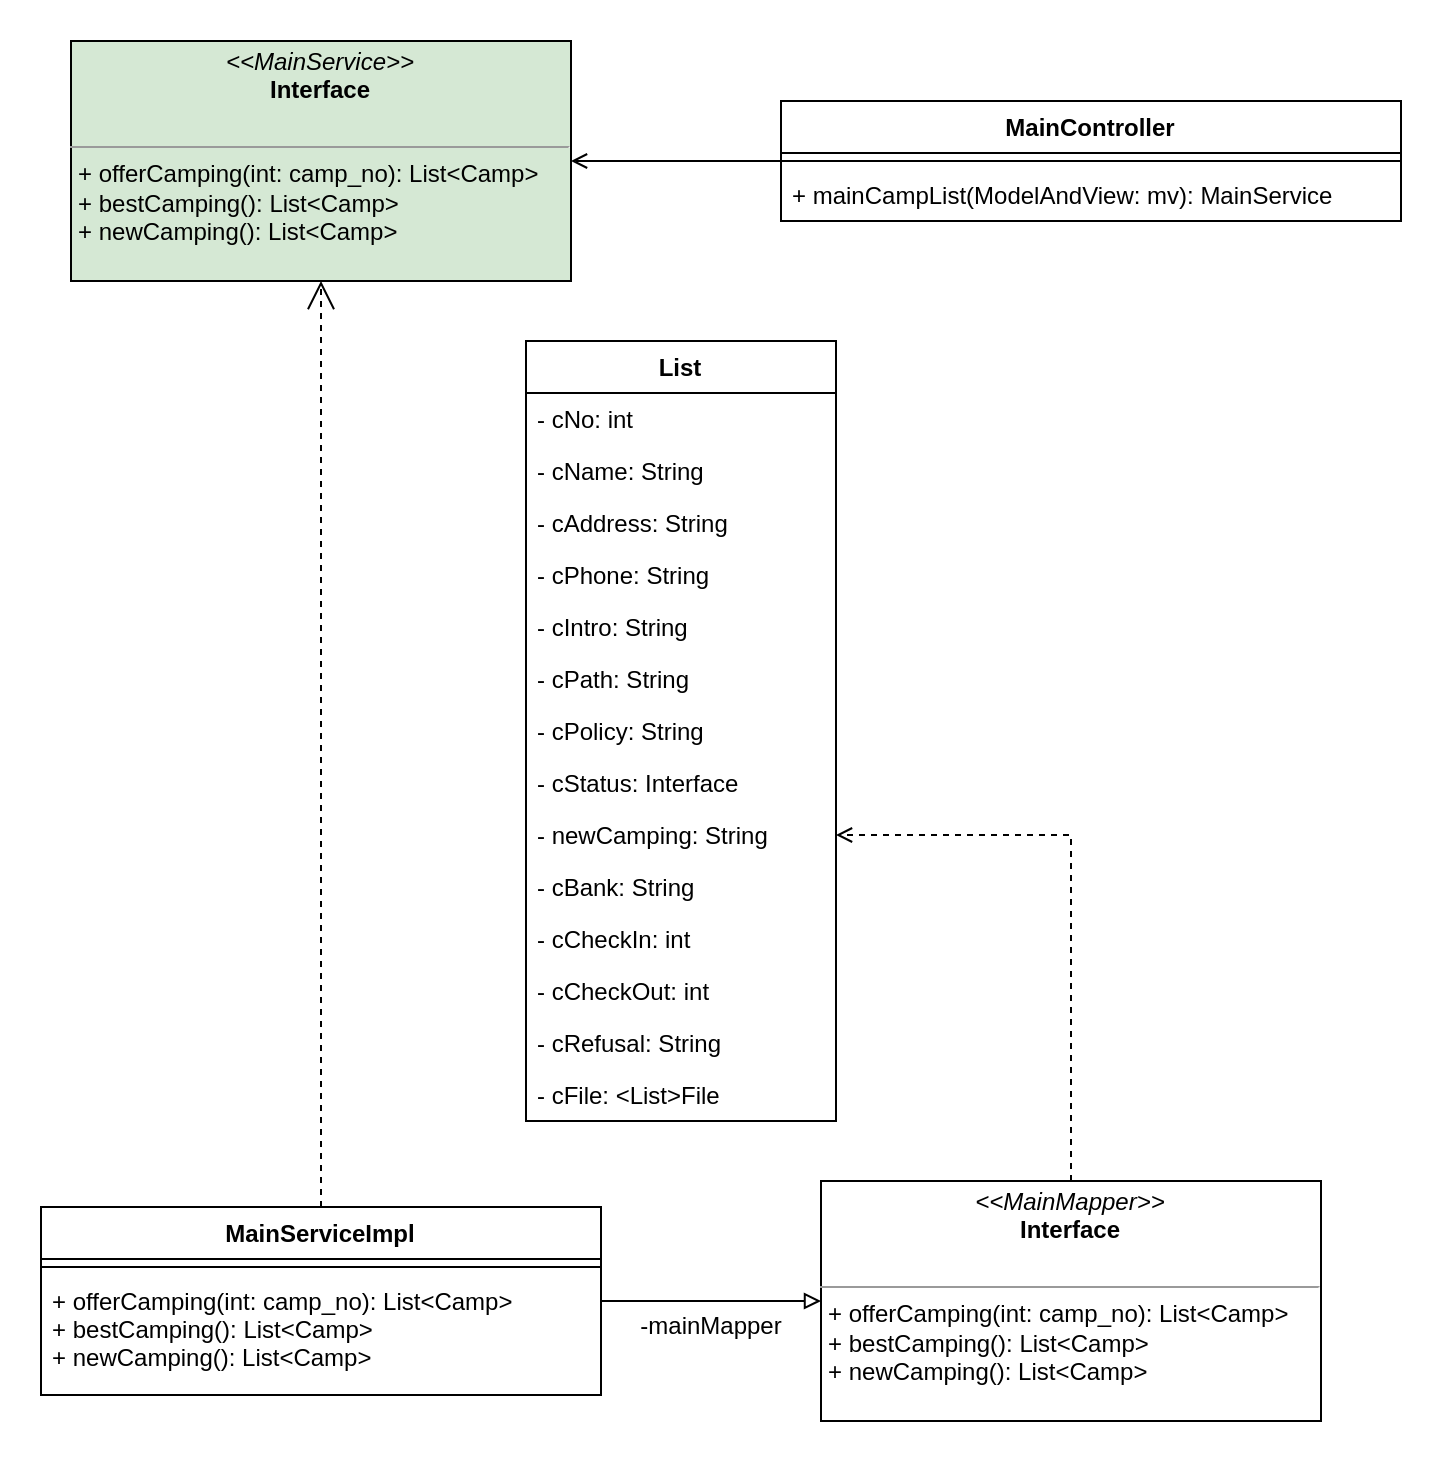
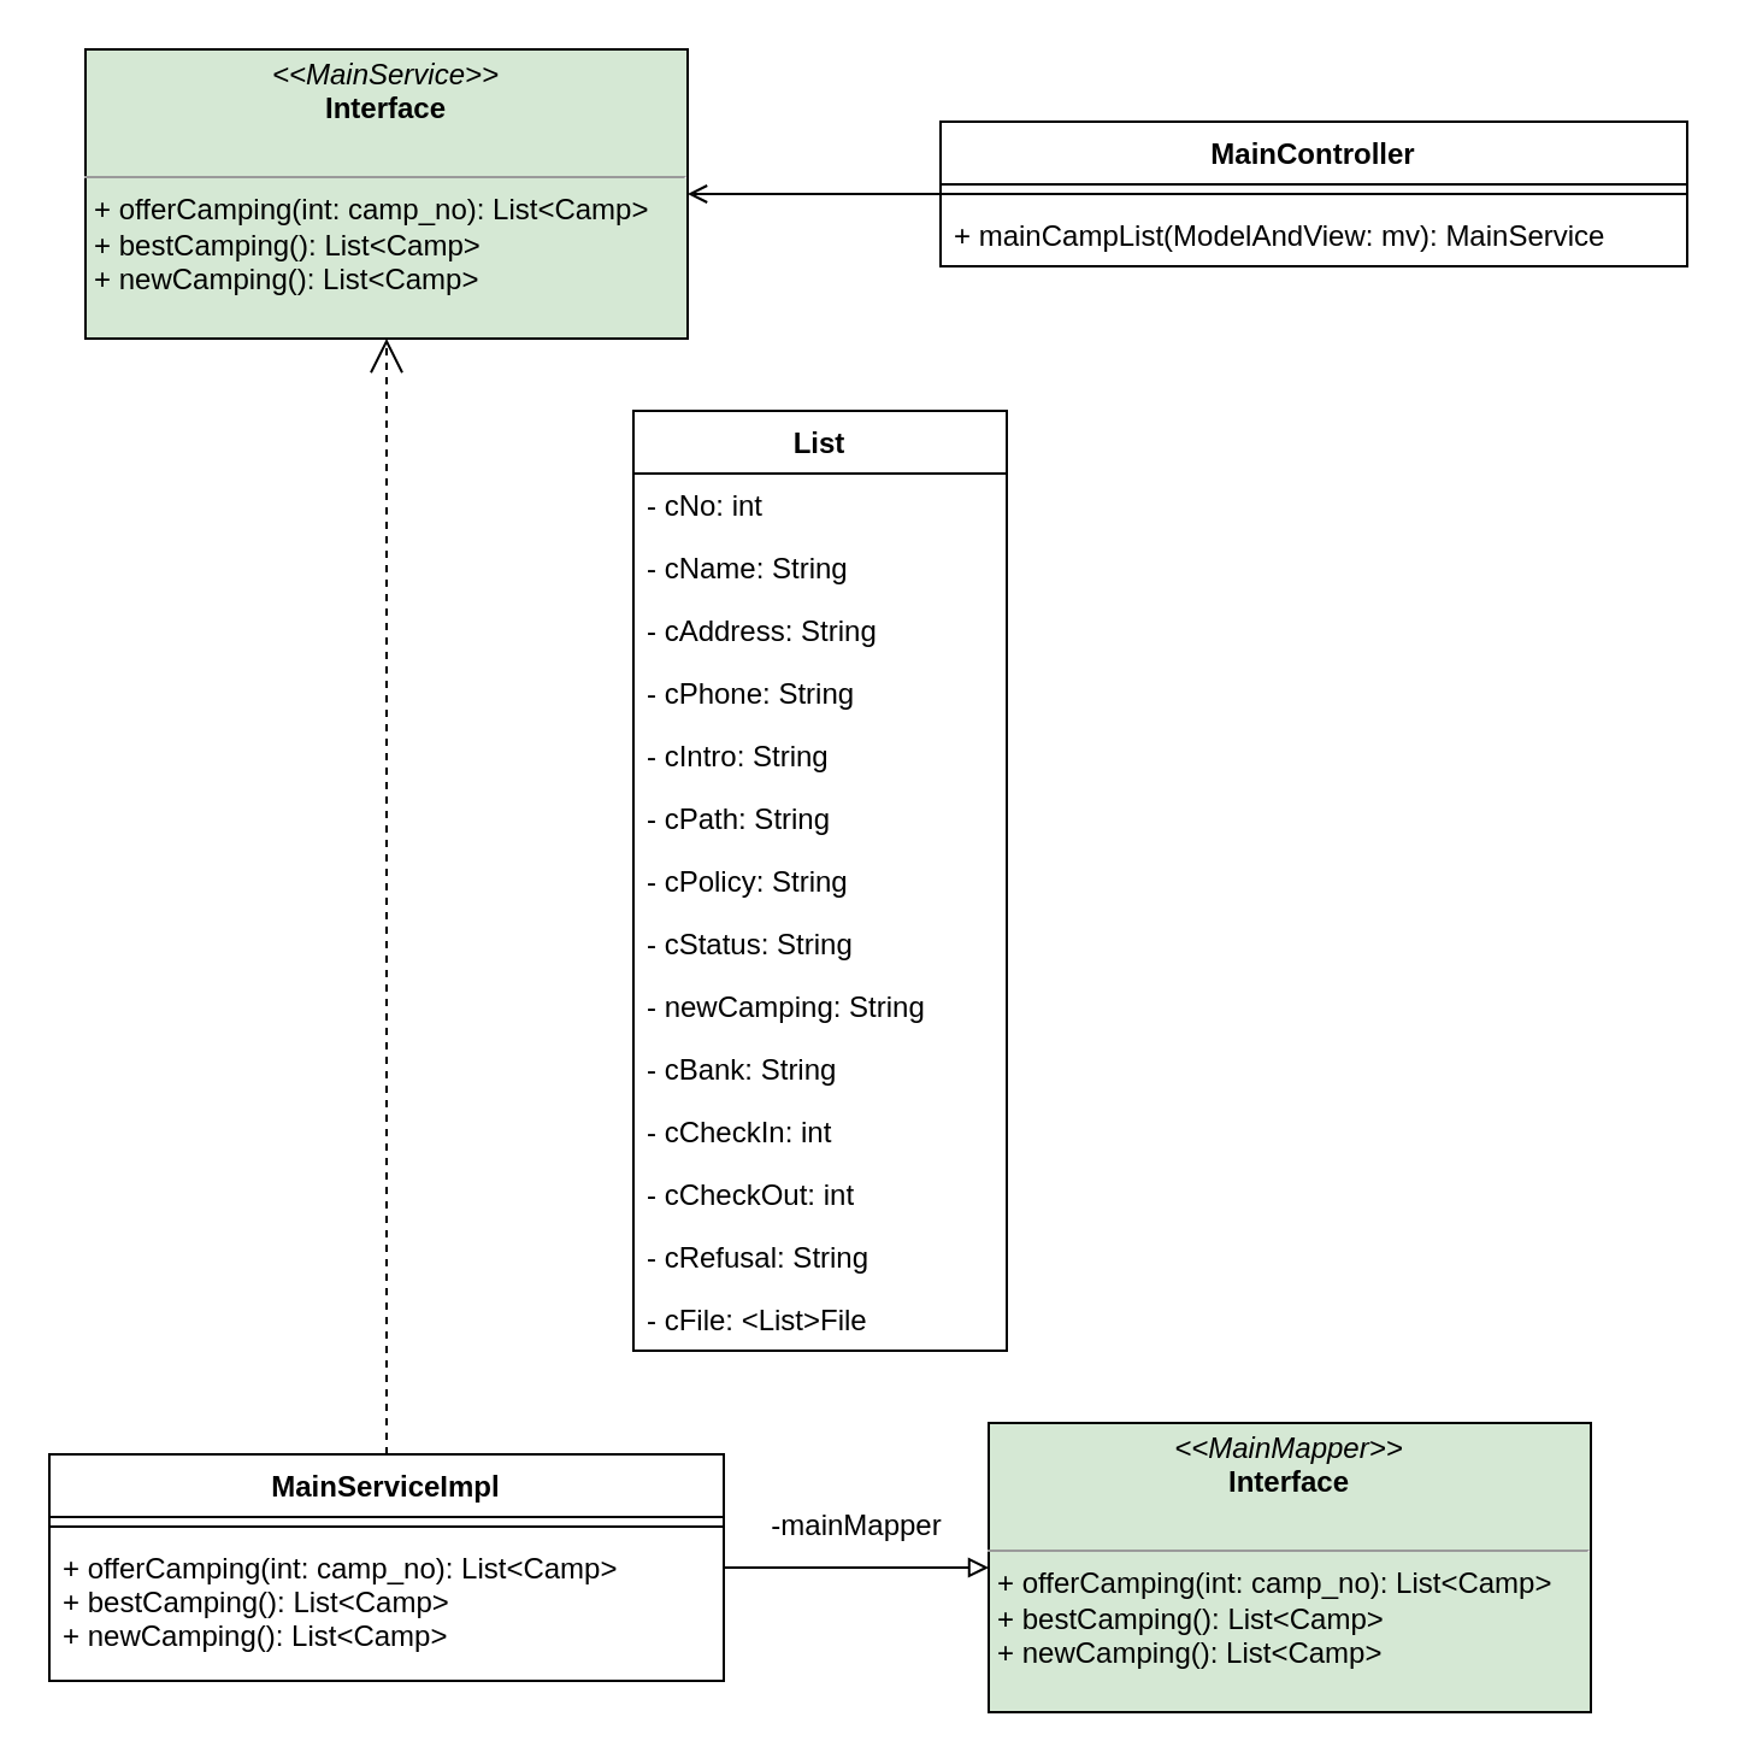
  <mxCell id="0" />
  <mxCell id="1" parent="0" />
  <mxCell id="2" value="" style="edgeStyle=orthogonalEdgeStyle;rounded=0;orthogonalLoop=1;jettySize=auto;html=1;endArrow=open;endFill=0;" edge="1" parent="1" source="3" target="8"><mxGeometry relative="1" as="geometry" /></mxCell>
  <mxCell id="3" value="MainController" style="swimlane;fontStyle=1;align=center;verticalAlign=top;childLayout=stackLayout;horizontal=1;startSize=26;horizontalStack=0;resizeParent=1;resizeParentMax=0;resizeLast=0;collapsible=1;marginBottom=0;" vertex="1" parent="1"><mxGeometry x="390" y="50" width="310" height="60" as="geometry"><mxRectangle x="200" y="210" width="100" height="26" as="alternateBounds" /></mxGeometry></mxCell>
  <mxCell id="4" value="" style="line;strokeWidth=1;fillColor=none;align=left;verticalAlign=middle;spacingTop=-1;spacingLeft=3;spacingRight=3;rotatable=0;labelPosition=right;points=[];portConstraint=eastwest;" vertex="1" parent="3"><mxGeometry y="26" width="310" height="8" as="geometry" /></mxCell>
  <mxCell id="5" value="+ mainCampList(ModelAndView: mv): MainService" style="text;strokeColor=none;fillColor=none;align=left;verticalAlign=top;spacingLeft=4;spacingRight=4;overflow=hidden;rotatable=0;points=[[0,0.5],[1,0.5]];portConstraint=eastwest;" vertex="1" parent="3"><mxGeometry y="34" width="310" height="26" as="geometry" /></mxCell>
- <mxCell id="6" style="edgeStyle=orthogonalEdgeStyle;rounded=0;orthogonalLoop=1;jettySize=auto;html=1;entryX=1;entryY=0.5;entryDx=0;entryDy=0;dashed=1;endArrow=open;endFill=0;" edge="1" parent="1" source="7" target="18"><mxGeometry relative="1" as="geometry" /></mxCell>
- <mxCell id="7" value="&lt;p style=&quot;margin: 0px ; margin-top: 4px ; text-align: center&quot;&gt;&lt;i&gt;&amp;lt;&amp;lt;MainMapper&amp;gt;&amp;gt;&lt;/i&gt;&lt;br&gt;&lt;b&gt;Interface&lt;/b&gt;&lt;/p&gt;&lt;p style=&quot;margin: 0px ; margin-left: 4px&quot;&gt;&lt;br&gt;&lt;/p&gt;&lt;hr size=&quot;1&quot;&gt;&lt;p style=&quot;margin: 0px ; margin-left: 4px&quot;&gt;+ offerCamping(int: camp_no): List&amp;lt;Camp&amp;gt;&lt;br&gt;+ bestCamping(): List&amp;lt;Camp&amp;gt;&lt;/p&gt;&lt;p style=&quot;margin: 0px ; margin-left: 4px&quot;&gt;+ newCamping(): List&amp;lt;Camp&amp;gt;&lt;/p&gt;" style="verticalAlign=top;align=left;overflow=fill;fontSize=12;fontFamily=Helvetica;html=1;" vertex="1" parent="1"><mxGeometry x="410" y="590" width="250" height="120" as="geometry" /></mxCell>
+ <mxCell id="7" value="&lt;p style=&quot;margin: 0px ; margin-top: 4px ; text-align: center&quot;&gt;&lt;i&gt;&amp;lt;&amp;lt;MainMapper&amp;gt;&amp;gt;&lt;/i&gt;&lt;br&gt;&lt;b&gt;Interface&lt;/b&gt;&lt;/p&gt;&lt;p style=&quot;margin: 0px ; margin-left: 4px&quot;&gt;&lt;br&gt;&lt;/p&gt;&lt;hr size=&quot;1&quot;&gt;&lt;p style=&quot;margin: 0px ; margin-left: 4px&quot;&gt;+ offerCamping(int: camp_no): List&amp;lt;Camp&amp;gt;&lt;br&gt;+ bestCamping(): List&amp;lt;Camp&amp;gt;&lt;/p&gt;&lt;p style=&quot;margin: 0px ; margin-left: 4px&quot;&gt;+ newCamping(): List&amp;lt;Camp&amp;gt;&lt;/p&gt;" style="verticalAlign=top;align=left;overflow=fill;fontSize=12;fontFamily=Helvetica;html=1;fillColor=#d5e8d4;" vertex="1" parent="1"><mxGeometry x="410" y="590" width="250" height="120" as="geometry" /></mxCell>
  <mxCell id="8" value="&lt;p style=&quot;margin: 0px ; margin-top: 4px ; text-align: center&quot;&gt;&lt;i&gt;&amp;lt;&amp;lt;MainService&amp;gt;&amp;gt;&lt;/i&gt;&lt;br&gt;&lt;b&gt;Interface&lt;/b&gt;&lt;/p&gt;&lt;p style=&quot;margin: 0px ; margin-left: 4px&quot;&gt;&lt;br&gt;&lt;/p&gt;&lt;hr size=&quot;1&quot;&gt;&lt;p style=&quot;margin: 0px ; margin-left: 4px&quot;&gt;+ offerCamping(int: camp_no): List&amp;lt;Camp&amp;gt;&lt;br&gt;+ bestCamping(): List&amp;lt;Camp&amp;gt;&lt;/p&gt;&lt;p style=&quot;margin: 0px ; margin-left: 4px&quot;&gt;+ newCamping(): List&amp;lt;Camp&amp;gt;&lt;/p&gt;" style="verticalAlign=top;align=left;overflow=fill;fontSize=12;fontFamily=Helvetica;html=1;fillColor=#d5e8d4;" vertex="1" parent="1"><mxGeometry x="35" y="20" width="250" height="120" as="geometry" /></mxCell>
  <mxCell id="9" value="List" style="swimlane;fontStyle=1;childLayout=stackLayout;horizontal=1;startSize=26;fillColor=none;horizontalStack=0;resizeParent=1;resizeParentMax=0;resizeLast=0;collapsible=1;marginBottom=0;" vertex="1" parent="1"><mxGeometry x="262.5" y="170" width="155" height="390" as="geometry"><mxRectangle x="220" y="350" width="60" height="26" as="alternateBounds" /></mxGeometry></mxCell>
  <mxCell id="10" value="- cNo: int" style="text;strokeColor=none;fillColor=none;align=left;verticalAlign=top;spacingLeft=4;spacingRight=4;overflow=hidden;rotatable=0;points=[[0,0.5],[1,0.5]];portConstraint=eastwest;" vertex="1" parent="9"><mxGeometry y="26" width="155" height="26" as="geometry" /></mxCell>
  <mxCell id="11" value="- cName: String" style="text;strokeColor=none;fillColor=none;align=left;verticalAlign=top;spacingLeft=4;spacingRight=4;overflow=hidden;rotatable=0;points=[[0,0.5],[1,0.5]];portConstraint=eastwest;" vertex="1" parent="9"><mxGeometry y="52" width="155" height="26" as="geometry" /></mxCell>
  <mxCell id="12" value="- cAddress: String" style="text;strokeColor=none;fillColor=none;align=left;verticalAlign=top;spacingLeft=4;spacingRight=4;overflow=hidden;rotatable=0;points=[[0,0.5],[1,0.5]];portConstraint=eastwest;" vertex="1" parent="9"><mxGeometry y="78" width="155" height="26" as="geometry" /></mxCell>
  <mxCell id="13" value="- cPhone: String" style="text;strokeColor=none;fillColor=none;align=left;verticalAlign=top;spacingLeft=4;spacingRight=4;overflow=hidden;rotatable=0;points=[[0,0.5],[1,0.5]];portConstraint=eastwest;" vertex="1" parent="9"><mxGeometry y="104" width="155" height="26" as="geometry" /></mxCell>
  <mxCell id="14" value="- cIntro: String" style="text;strokeColor=none;fillColor=none;align=left;verticalAlign=top;spacingLeft=4;spacingRight=4;overflow=hidden;rotatable=0;points=[[0,0.5],[1,0.5]];portConstraint=eastwest;" vertex="1" parent="9"><mxGeometry y="130" width="155" height="26" as="geometry" /></mxCell>
  <mxCell id="15" value="- cPath: String" style="text;strokeColor=none;fillColor=none;align=left;verticalAlign=top;spacingLeft=4;spacingRight=4;overflow=hidden;rotatable=0;points=[[0,0.5],[1,0.5]];portConstraint=eastwest;" vertex="1" parent="9"><mxGeometry y="156" width="155" height="26" as="geometry" /></mxCell>
  <mxCell id="16" value="- cPolicy: String" style="text;strokeColor=none;fillColor=none;align=left;verticalAlign=top;spacingLeft=4;spacingRight=4;overflow=hidden;rotatable=0;points=[[0,0.5],[1,0.5]];portConstraint=eastwest;" vertex="1" parent="9"><mxGeometry y="182" width="155" height="26" as="geometry" /></mxCell>
- <mxCell id="17" value="- cStatus: Interface" style="text;strokeColor=none;fillColor=none;align=left;verticalAlign=top;spacingLeft=4;spacingRight=4;overflow=hidden;rotatable=0;points=[[0,0.5],[1,0.5]];portConstraint=eastwest;" vertex="1" parent="9"><mxGeometry y="208" width="155" height="26" as="geometry" /></mxCell>
+ <mxCell id="17" value="- cStatus: String" style="text;strokeColor=none;fillColor=none;align=left;verticalAlign=top;spacingLeft=4;spacingRight=4;overflow=hidden;rotatable=0;points=[[0,0.5],[1,0.5]];portConstraint=eastwest;" vertex="1" parent="9"><mxGeometry y="208" width="155" height="26" as="geometry" /></mxCell>
  <mxCell id="18" value="- newCamping: String" style="text;strokeColor=none;fillColor=none;align=left;verticalAlign=top;spacingLeft=4;spacingRight=4;overflow=hidden;rotatable=0;points=[[0,0.5],[1,0.5]];portConstraint=eastwest;" vertex="1" parent="9"><mxGeometry y="234" width="155" height="26" as="geometry" /></mxCell>
  <mxCell id="19" value="- cBank: String" style="text;strokeColor=none;fillColor=none;align=left;verticalAlign=top;spacingLeft=4;spacingRight=4;overflow=hidden;rotatable=0;points=[[0,0.5],[1,0.5]];portConstraint=eastwest;" vertex="1" parent="9"><mxGeometry y="260" width="155" height="26" as="geometry" /></mxCell>
  <mxCell id="20" value="- cCheckIn: int" style="text;strokeColor=none;fillColor=none;align=left;verticalAlign=top;spacingLeft=4;spacingRight=4;overflow=hidden;rotatable=0;points=[[0,0.5],[1,0.5]];portConstraint=eastwest;" vertex="1" parent="9"><mxGeometry y="286" width="155" height="26" as="geometry" /></mxCell>
  <mxCell id="21" value="- cCheckOut: int" style="text;strokeColor=none;fillColor=none;align=left;verticalAlign=top;spacingLeft=4;spacingRight=4;overflow=hidden;rotatable=0;points=[[0,0.5],[1,0.5]];portConstraint=eastwest;" vertex="1" parent="9"><mxGeometry y="312" width="155" height="26" as="geometry" /></mxCell>
  <mxCell id="22" value="- cRefusal: String" style="text;strokeColor=none;fillColor=none;align=left;verticalAlign=top;spacingLeft=4;spacingRight=4;overflow=hidden;rotatable=0;points=[[0,0.5],[1,0.5]];portConstraint=eastwest;" vertex="1" parent="9"><mxGeometry y="338" width="155" height="26" as="geometry" /></mxCell>
  <mxCell id="23" value="- cFile: &lt;List&gt;File" style="text;strokeColor=none;fillColor=none;align=left;verticalAlign=top;spacingLeft=4;spacingRight=4;overflow=hidden;rotatable=0;points=[[0,0.5],[1,0.5]];portConstraint=eastwest;" vertex="1" parent="9"><mxGeometry y="364" width="155" height="26" as="geometry" /></mxCell>
  <mxCell id="24" value="" style="edgeStyle=orthogonalEdgeStyle;rounded=0;orthogonalLoop=1;jettySize=auto;html=1;endArrow=block;endFill=0;" edge="1" parent="1" source="25" target="7"><mxGeometry relative="1" as="geometry" /></mxCell>
  <mxCell id="25" value="MainServiceImpl" style="swimlane;fontStyle=1;align=center;verticalAlign=top;childLayout=stackLayout;horizontal=1;startSize=26;horizontalStack=0;resizeParent=1;resizeParentMax=0;resizeLast=0;collapsible=1;marginBottom=0;" vertex="1" parent="1"><mxGeometry x="20" y="603" width="280" height="94" as="geometry"><mxRectangle x="200" y="210" width="100" height="26" as="alternateBounds" /></mxGeometry></mxCell>
  <mxCell id="26" value="" style="line;strokeWidth=1;fillColor=none;align=left;verticalAlign=middle;spacingTop=-1;spacingLeft=3;spacingRight=3;rotatable=0;labelPosition=right;points=[];portConstraint=eastwest;" vertex="1" parent="25"><mxGeometry y="26" width="280" height="8" as="geometry" /></mxCell>
  <mxCell id="27" value="+ offerCamping(int: camp_no): List&lt;Camp&gt;&#10;+ bestCamping(): List&lt;Camp&gt;&#10;+ newCamping(): List&lt;Camp&gt;" style="text;strokeColor=none;fillColor=none;align=left;verticalAlign=top;spacingLeft=4;spacingRight=4;overflow=hidden;rotatable=0;points=[[0,0.5],[1,0.5]];portConstraint=eastwest;" vertex="1" parent="25"><mxGeometry y="34" width="280" height="60" as="geometry" /></mxCell>
  <mxCell id="28" value="" style="endArrow=open;dashed=1;endFill=0;endSize=12;html=1;rounded=0;entryX=0.5;entryY=1;entryDx=0;entryDy=0;" edge="1" parent="1" source="25" target="8"><mxGeometry width="160" relative="1" as="geometry"><mxPoint x="181" y="498" as="sourcePoint" /><mxPoint x="215" y="430" as="targetPoint" /></mxGeometry></mxCell>
- <mxCell id="29" value="-mainMapper" style="text;html=1;align=center;verticalAlign=middle;resizable=0;points=[];autosize=1;strokeColor=none;fillColor=none;" vertex="1" parent="1"><mxGeometry x="310" y="653" width="90" height="20" as="geometry" /></mxCell>
+ <mxCell id="29" value="-mainMapper" style="text;html=1;align=center;verticalAlign=middle;resizable=0;points=[];autosize=1;strokeColor=none;fillColor=none;" vertex="1" parent="1"><mxGeometry x="310" y="623" width="90" height="20" as="geometry" /></mxCell>
